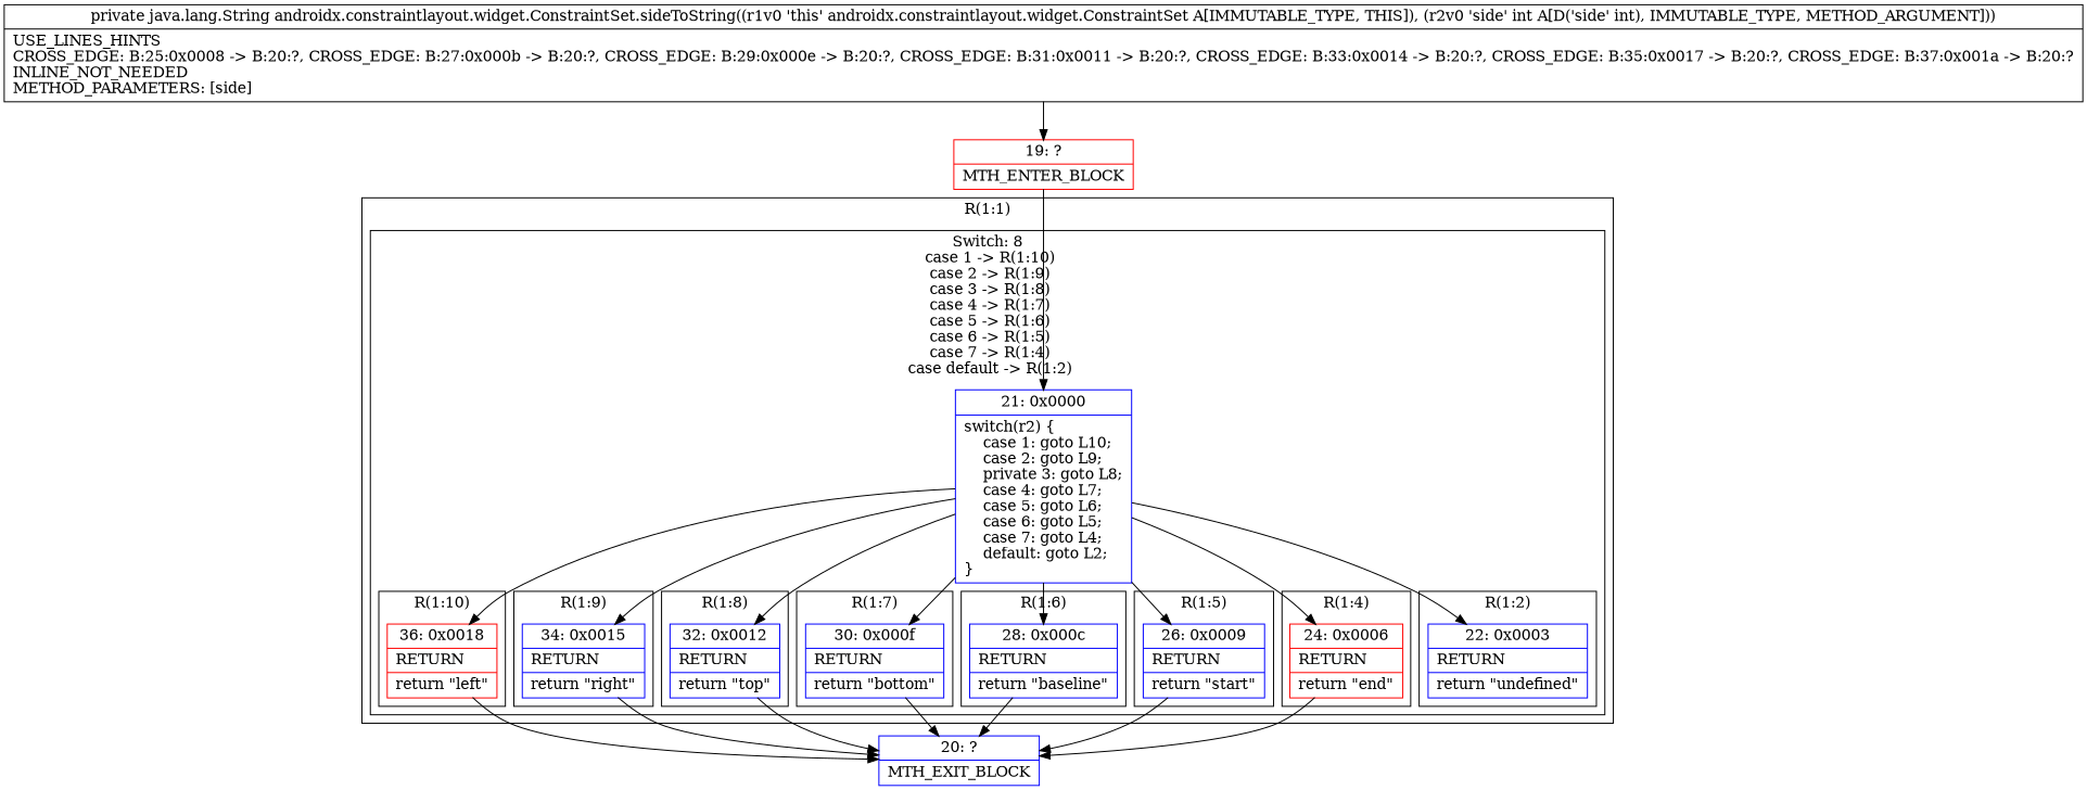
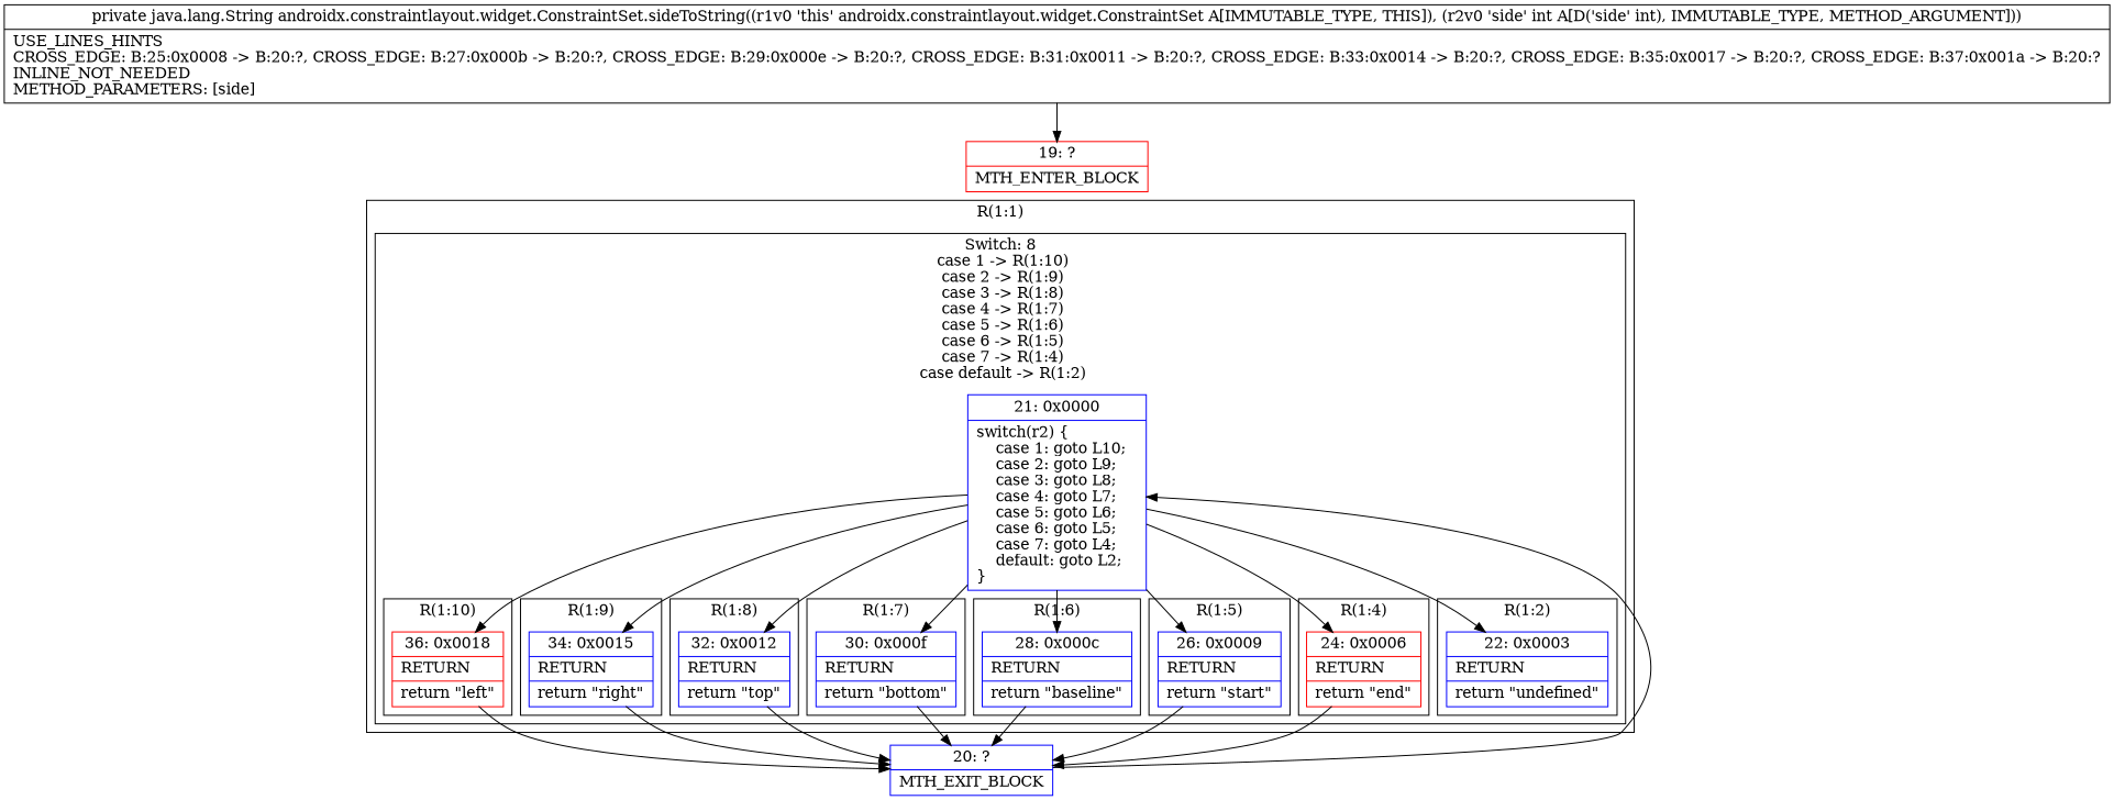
  digraph {
    node [color=blue shape=record]
    n1 [color=red label="{36\:\ 0x0018|RETURN\l|return \"left\"\l}"]
    n2 [label="{34\:\ 0x0015|RETURN\l|return \"right\"\l}"]
    n3 [label="{32\:\ 0x0012|RETURN\l|return \"top\"\l}"]
    n4 [label="{30\:\ 0x000f|RETURN\l|return \"bottom\"\l}"]
    n5 [label="{28\:\ 0x000c|RETURN\l|return \"baseline\"\l}"]
    n6 [label="{26\:\ 0x0009|RETURN\l|return \"start\"\l}"]
    n7 [color=red label="{24\:\ 0x0006|RETURN\l|return \"end\"\l}"]
    n8 [label="{22\:\ 0x0003|RETURN\l|return \"undefined\"\l}"]
-   n9 [label="{21\:\ 0x0000|switch(r2) \{\l    case 1: goto L10;\l    case 2: goto L9;\l    private 3: goto L8;\l    case 4: goto L7;\l    case 5: goto L6;\l    case 6: goto L5;\l    case 7: goto L4;\l    default: goto L2;\l\}\l}"]
+   n9 [label="{21\:\ 0x0000|switch(r2) \{\l    case 1: goto L10;\l    case 2: goto L9;\l    case 3: goto L8;\l    case 4: goto L7;\l    case 5: goto L6;\l    case 6: goto L5;\l    case 7: goto L4;\l    default: goto L2;\l\}\l}"]
    n10 [label="{20\:\ ?|MTH_EXIT_BLOCK\l}"]
    n11 [color=red label="{19\:\ ?|MTH_ENTER_BLOCK\l}"]
    n12 [label="{private java.lang.String androidx.constraintlayout.widget.ConstraintSet.sideToString((r1v0 'this' androidx.constraintlayout.widget.ConstraintSet A[IMMUTABLE_TYPE, THIS]), (r2v0 'side' int A[D('side' int), IMMUTABLE_TYPE, METHOD_ARGUMENT]))  | USE_LINES_HINTS\lCROSS_EDGE: B:25:0x0008 \-\> B:20:?, CROSS_EDGE: B:27:0x000b \-\> B:20:?, CROSS_EDGE: B:29:0x000e \-\> B:20:?, CROSS_EDGE: B:31:0x0011 \-\> B:20:?, CROSS_EDGE: B:33:0x0014 \-\> B:20:?, CROSS_EDGE: B:35:0x0017 \-\> B:20:?, CROSS_EDGE: B:37:0x001a \-\> B:20:?\lINLINE_NOT_NEEDED\lMETHOD_PARAMETERS: [side]\l}" color=""]
    subgraph cluster_1 {
      label="R(1:1)"
      subgraph cluster_2 {
        label="Switch: 8\n case 1 -> R(1:10)\n case 2 -> R(1:9)\n case 3 -> R(1:8)\n case 4 -> R(1:7)\n case 5 -> R(1:6)\n case 6 -> R(1:5)\n case 7 -> R(1:4)\n case default -> R(1:2)"
        n9
        subgraph cluster_3 {
          label="R(1:10)"
          n1
        }
        subgraph cluster_4 {
          label="R(1:9)"
          n2
        }
        subgraph cluster_5 {
          label="R(1:8)"
          n3
        }
        subgraph cluster_6 {
          label="R(1:7)"
          n4
        }
        subgraph cluster_7 {
          label="R(1:6)"
          n5
        }
        subgraph cluster_8 {
          label="R(1:5)"
          n6
        }
        subgraph cluster_9 {
          label="R(1:4)"
          n7
        }
        subgraph cluster_10 {
          label="R(1:2)"
          n8
        }
      }
    }
    n1 -> n10
    n2 -> n10
    n3 -> n10
    n4 -> n10
    n5 -> n10
    n6 -> n10
    n7 -> n10
    n9 -> n1
    n9 -> n2
    n9 -> n3
    n9 -> n4
    n9 -> n5
    n9 -> n6
    n9 -> n7
    n9 -> n8
-   n11 -> n9
+   n10 -> n9
    n12 -> n11
  }
